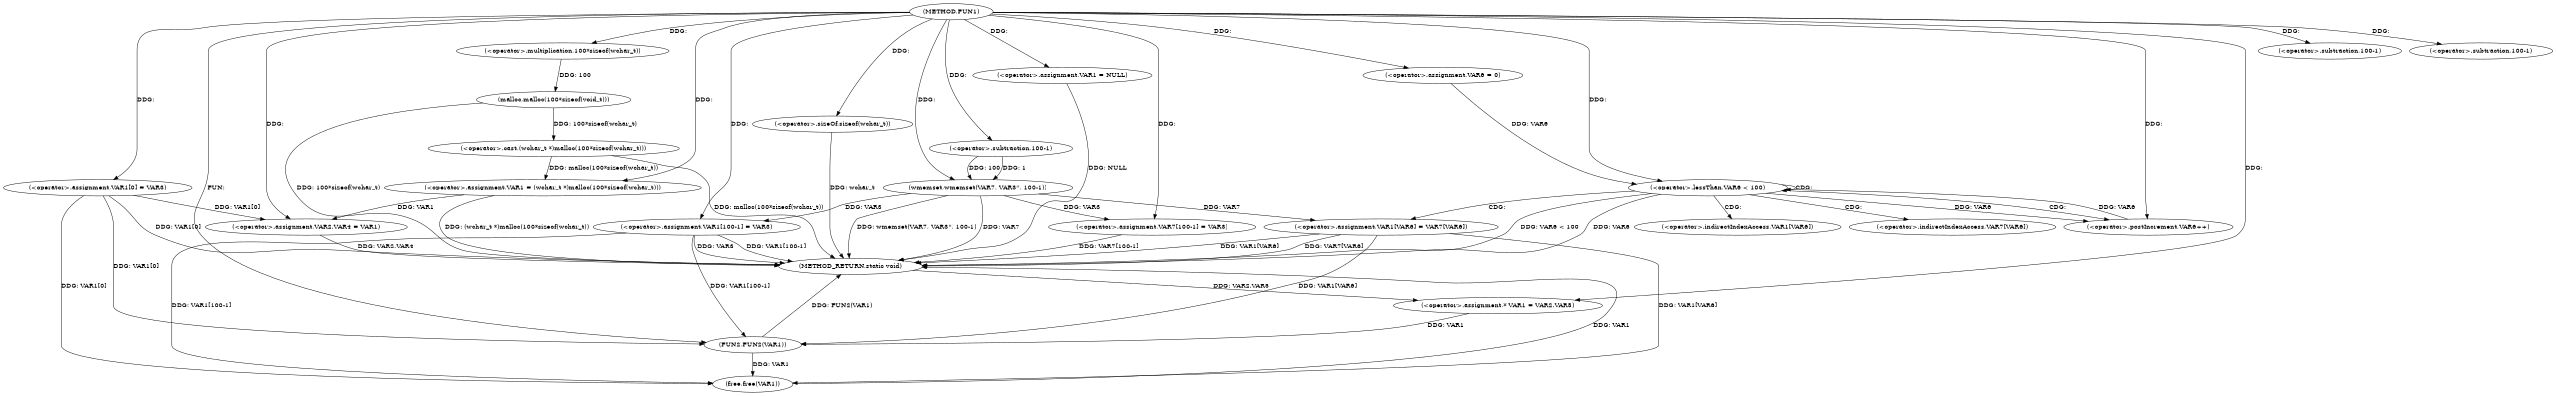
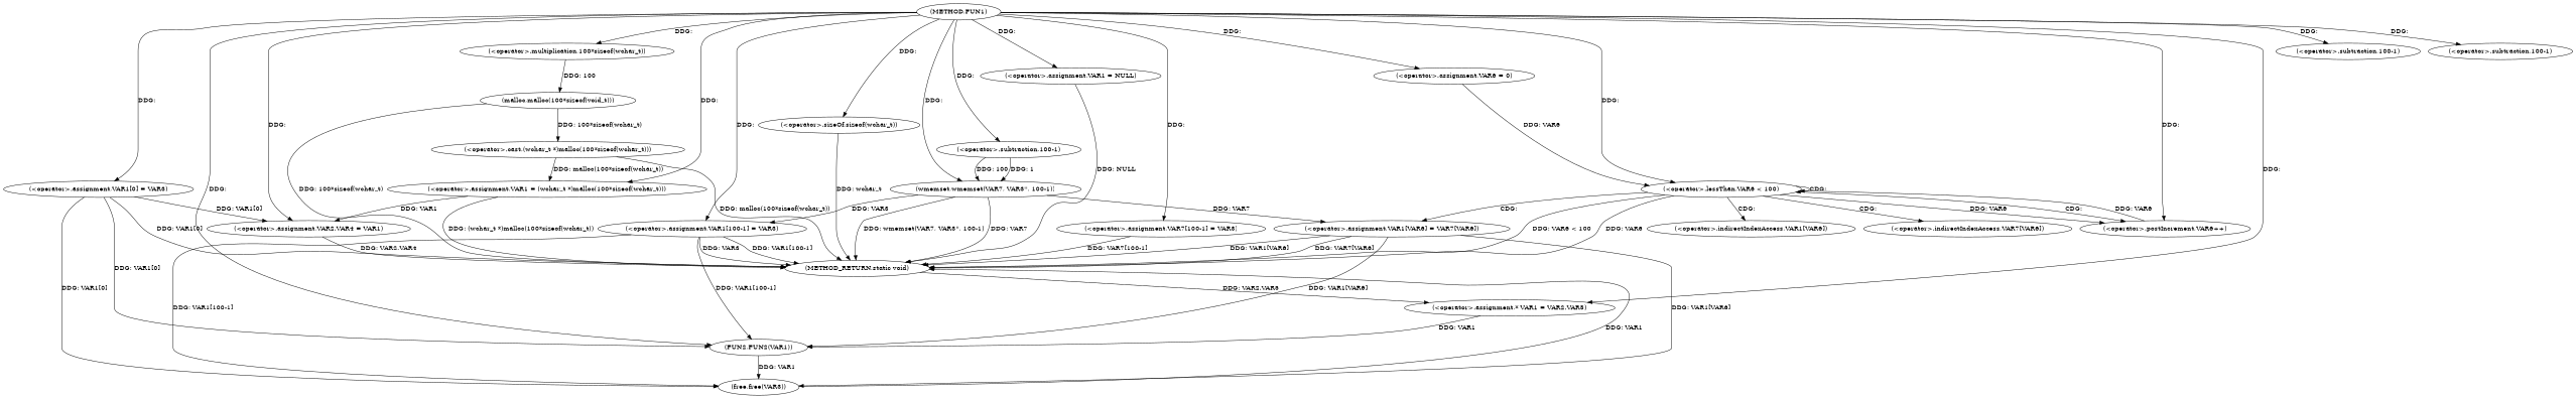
  digraph {
    n1 [label="(METHOD,FUN1)"]
    n2 [label="(<operator>.assignment,VAR1 = NULL)"]
    n3 [label="(<operator>.assignment,VAR1 = (wchar_t *)malloc(100*sizeof(wchar_t)))"]
    n4 [label="(<operator>.multiplication,100*sizeof(wchar_t))"]
    n5 [label="(<operator>.sizeOf,sizeof(wchar_t))"]
    n6 [label="(<operator>.assignment,VAR1[0] = VAR3)"]
    n7 [label="(<operator>.assignment,VAR2.VAR4 = VAR1)"]
    n8 [label="(<operator>.assignment,* VAR1 = VAR2.VAR5)"]
    n9 [label="(wmemset,wmemset(VAR7, VAR3'', 100-1))"]
    n10 [label="(<operator>.subtraction,100-1)"]
    n11 [label="(<operator>.assignment,VAR7[100-1] = VAR3)"]
    n12 [label="(<operator>.subtraction,100-1)"]
    n13 [label="(<operator>.assignment,VAR6 = 0)"]
    n14 [label="(<operator>.lessThan,VAR6 < 100)"]
    n15 [label="(<operator>.postIncrement,VAR6++)"]
    n16 [label="(<operator>.assignment,VAR1[100-1] = VAR3)"]
    n17 [label="(<operator>.subtraction,100-1)"]
    n18 [label="(FUN2,FUN2(VAR1))"]
    n19 [label="(METHOD_RETURN,static void)"]
    n20 [label="(malloc,malloc(100*sizeof(void_t)))"]
-   n21 [label="(free,free(VAR1))"]
+   n21 [label="(free,free(VAR3))"]
    n22 [label="(<operator>.assignment,VAR1[VAR6] = VAR7[VAR6])"]
    n23 [label="(<operator>.indirectIndexAccess,VAR1[VAR6])"]
    n24 [label="(<operator>.indirectIndexAccess,VAR7[VAR6])"]
    n25 [label="(<operator>.cast,(wchar_t *)malloc(100*sizeof(wchar_t)))"]
    n1 -> n2 [label="DDG: "]
    n1 -> n3 [label="DDG: "]
    n1 -> n4 [label="DDG: "]
    n1 -> n5 [label="DDG: "]
    n1 -> n6 [label="DDG: "]
    n1 -> n7 [label="DDG: "]
    n1 -> n8 [label="DDG: "]
    n1 -> n9 [label="DDG: "]
    n1 -> n10 [label="DDG: "]
    n1 -> n11 [label="DDG: "]
    n1 -> n12 [label="DDG: "]
    n1 -> n13 [label="DDG: "]
    n1 -> n14 [label="DDG: "]
    n1 -> n15 [label="DDG: "]
    n1 -> n16 [label="DDG: "]
    n1 -> n17 [label="DDG: "]
-   n1 -> n18 [label="FUN: "]
+   n1 -> n18 [label="DDG: "]
    n2 -> n19 [label="DDG: NULL"]
    n3 -> n7 [label="DDG: VAR1"]
    n3 -> n19 [label="DDG: (wchar_t *)malloc(100*sizeof(wchar_t))"]
    n4 -> n20 [label="DDG: 100"]
    n5 -> n19 [label="DDG: wchar_t"]
    n6 -> n7 [label="DDG: VAR1[0]"]
    n6 -> n18 [label="DDG: VAR1[0]"]
    n6 -> n19 [label="DDG: VAR1[0]"]
    n6 -> n21 [label="DDG: VAR1[0]"]
    n7 -> n19 [label="DDG: VAR2.VAR4"]
    n8 -> n18 [label="DDG: VAR1"]
-   n9 -> n11 [label="DDG: VAR3"]
    n9 -> n16 [label="DDG: VAR3"]
    n9 -> n19 [label="DDG: wmemset(VAR7, VAR3'', 100-1)"]
    n9 -> n19 [label="DDG: VAR7"]
    n9 -> n22 [label="DDG: VAR7"]
    n10 -> n9 [label="DDG: 100"]
    n10 -> n9 [label="DDG: 1"]
    n11 -> n19 [label="DDG: VAR7[100-1]"]
    n13 -> n14 [label="DDG: VAR6"]
    n14 -> n14 [label="CDG: "]
    n14 -> n15 [label="DDG: VAR6"]
    n14 -> n15 [label="CDG: "]
    n14 -> n19 [label="DDG: VAR6 < 100"]
    n14 -> n19 [label="DDG: VAR6"]
    n14 -> n22 [label="CDG: "]
    n14 -> n23 [label="CDG: "]
    n14 -> n24 [label="CDG: "]
    n15 -> n14 [label="DDG: VAR6"]
    n16 -> n18 [label="DDG: VAR1[100-1]"]
    n16 -> n19 [label="DDG: VAR1[100-1]"]
    n16 -> n19 [label="DDG: VAR3"]
    n16 -> n21 [label="DDG: VAR1[100-1]"]
-   n18 -> n19 [label="DDG: FUN2(VAR1)"]
    n18 -> n21 [label="DDG: VAR1"]
    n19 -> n8 [label="DDG: VAR2.VAR5"]
    n20 -> n19 [label="DDG: 100*sizeof(wchar_t)"]
    n20 -> n25 [label="DDG: 100*sizeof(wchar_t)"]
    n21 -> n19 [label="DDG: VAR1"]
    n22 -> n18 [label="DDG: VAR1[VAR6]"]
    n22 -> n19 [label="DDG: VAR7[VAR6]"]
    n22 -> n19 [label="DDG: VAR1[VAR6]"]
    n22 -> n21 [label="DDG: VAR1[VAR6]"]
    n25 -> n3 [label="DDG: malloc(100*sizeof(wchar_t))"]
    n25 -> n19 [label="DDG: malloc(100*sizeof(wchar_t))"]
  }
